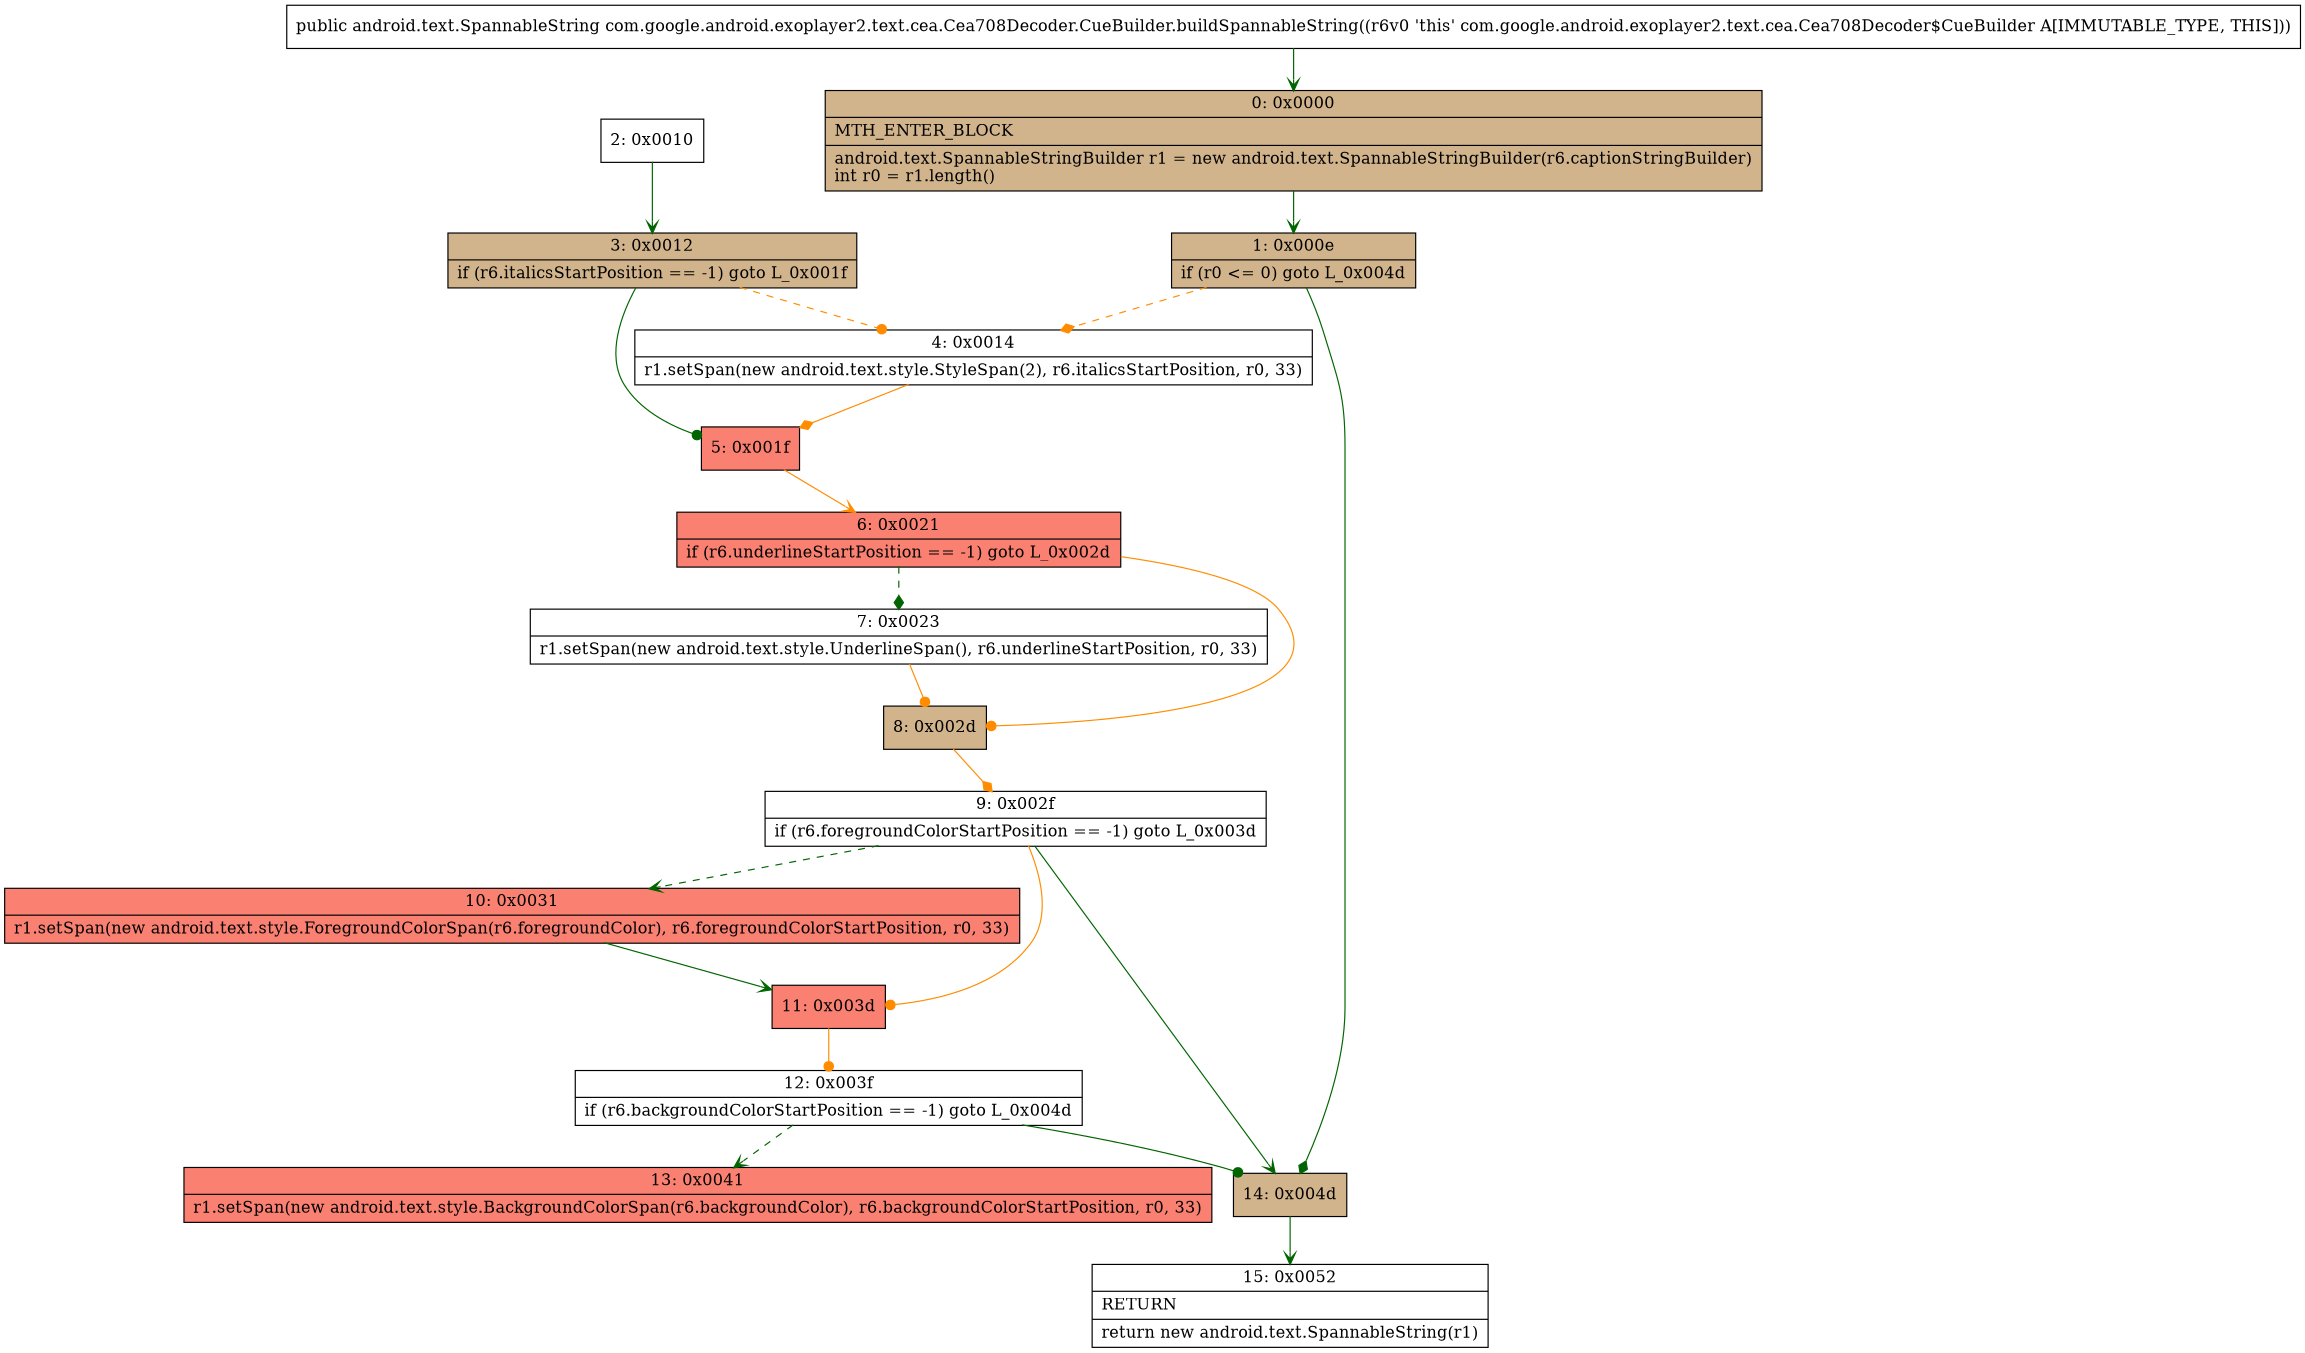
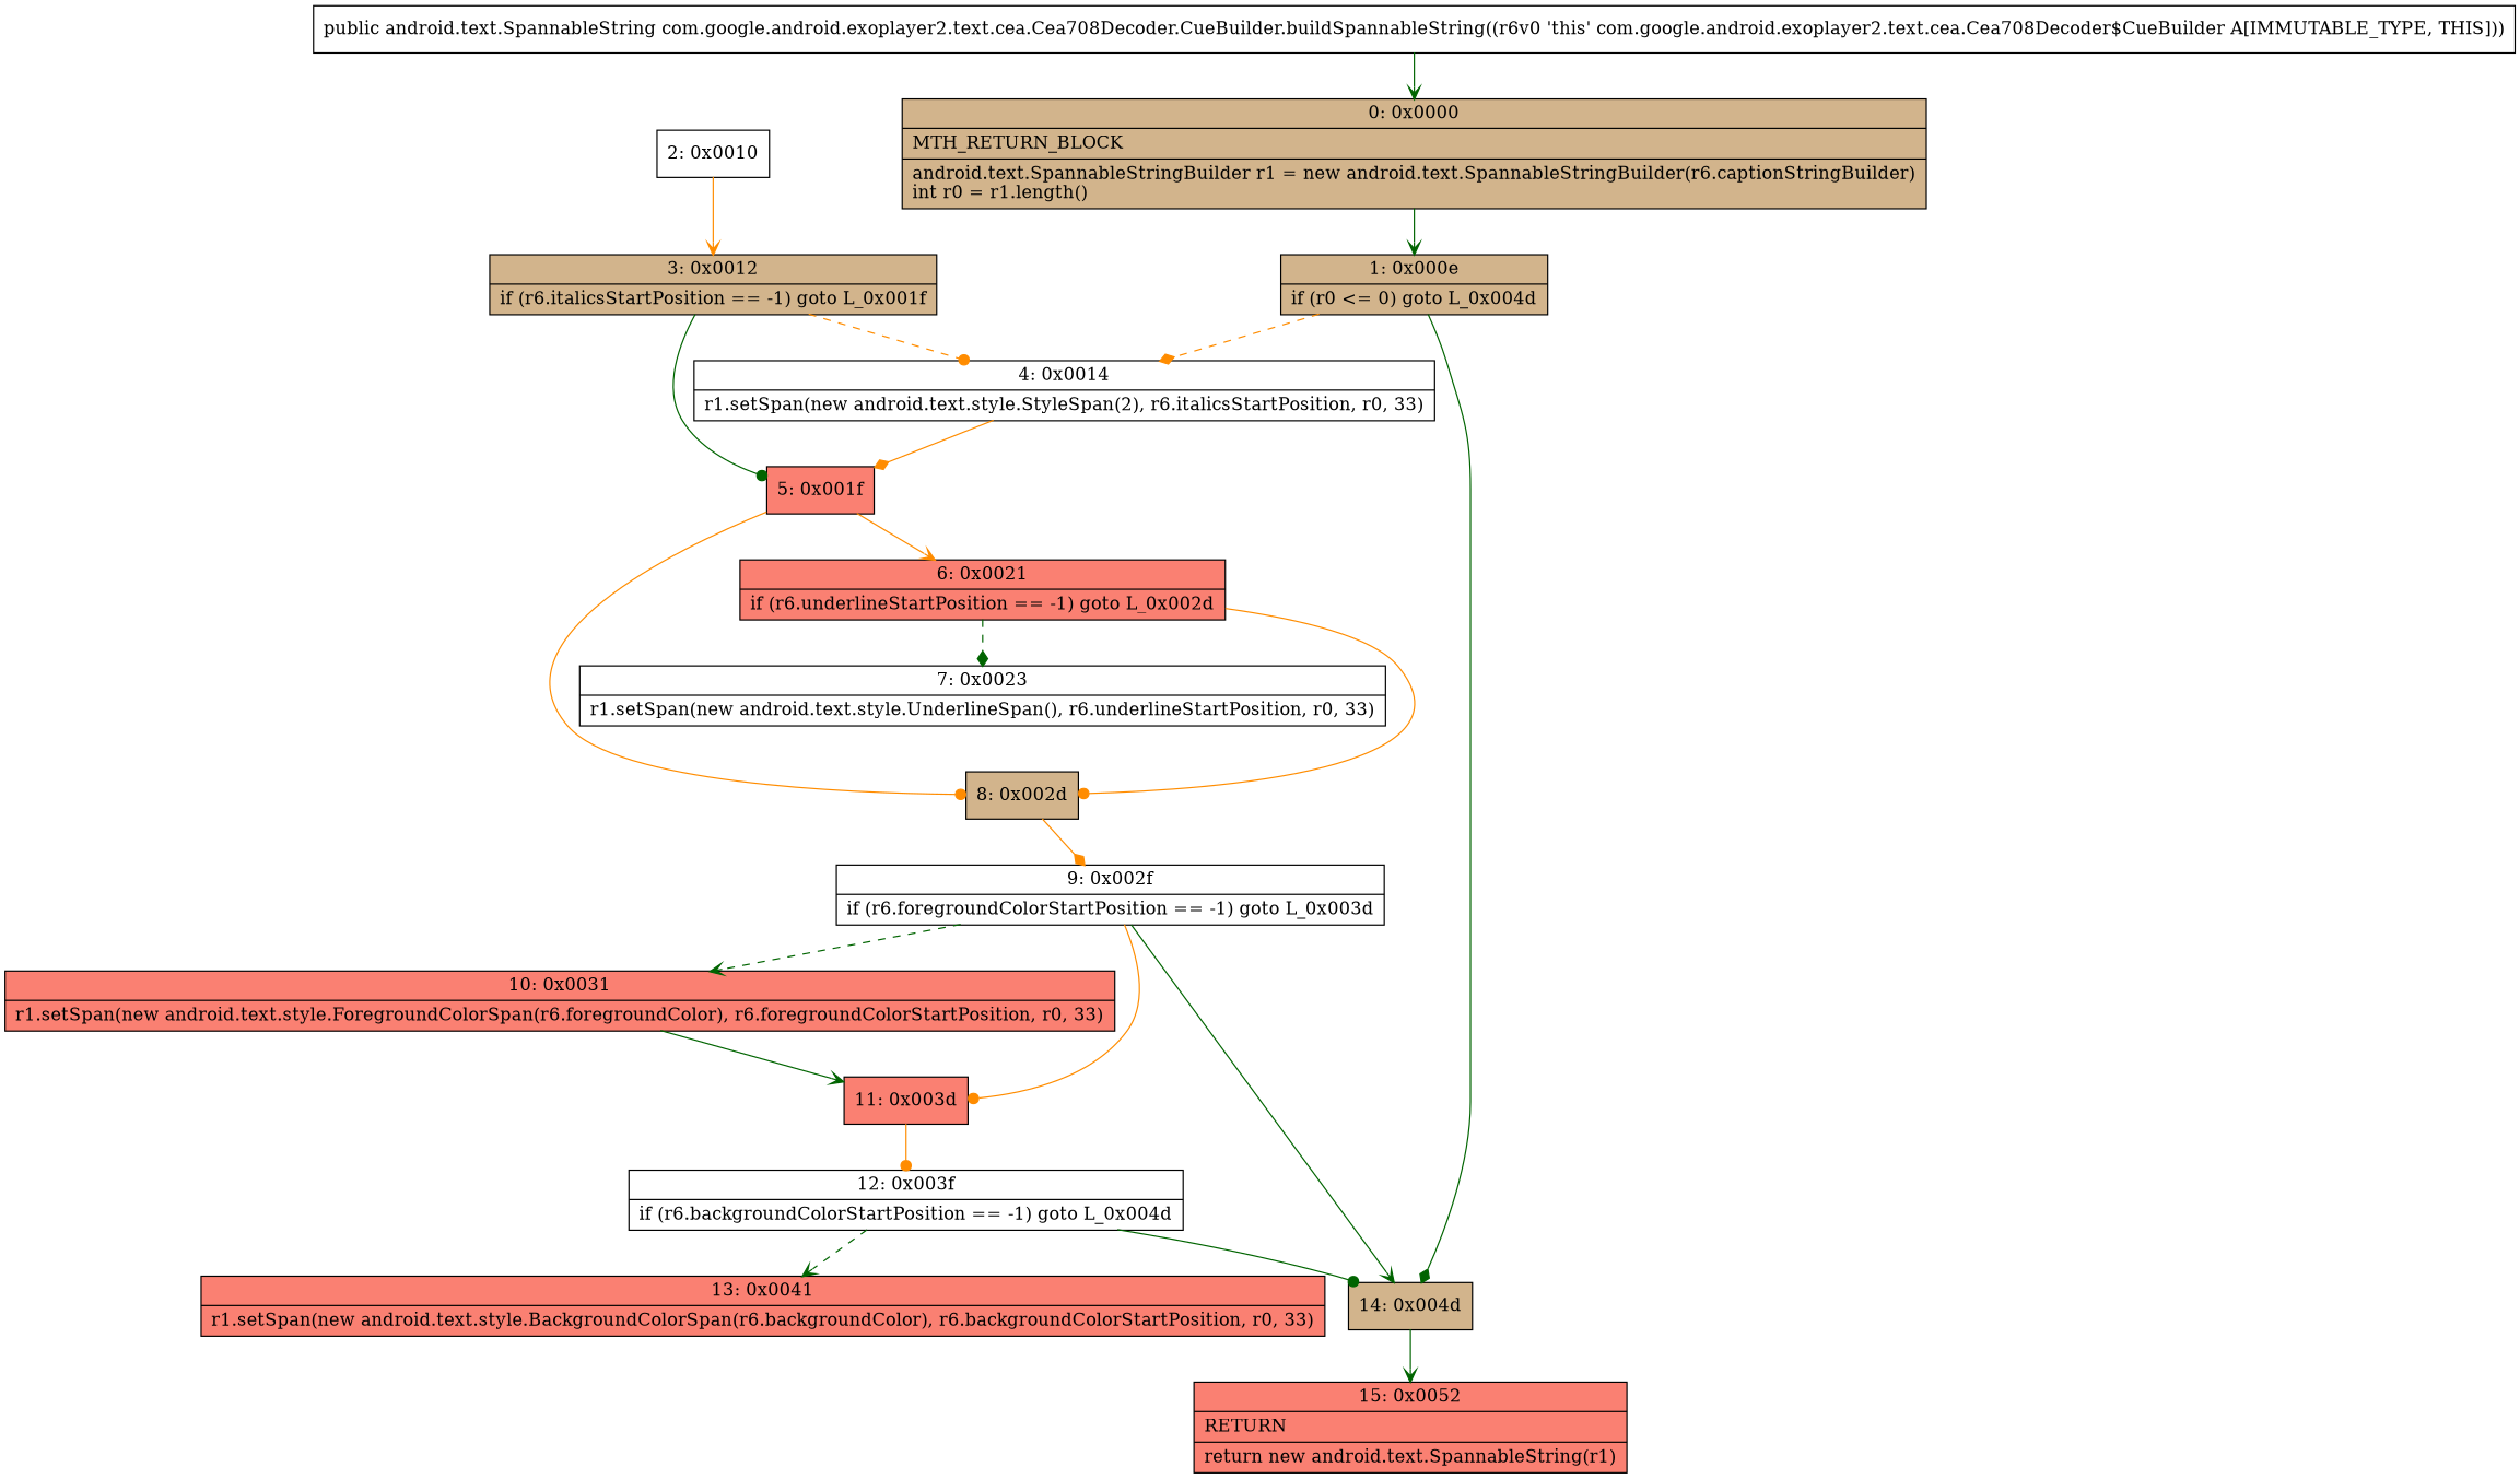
  digraph {
    node [fillcolor=white shape=record style=filled]
    edge [arrowhead=vee color=darkgreen]
-   n1 [fillcolor=tan label="{0\:\ 0x0000|MTH_ENTER_BLOCK\l|android.text.SpannableStringBuilder r1 = new android.text.SpannableStringBuilder(r6.captionStringBuilder)\lint r0 = r1.length()\l}"]
+   n1 [fillcolor=tan label="{0\:\ 0x0000|MTH_RETURN_BLOCK\l|android.text.SpannableStringBuilder r1 = new android.text.SpannableStringBuilder(r6.captionStringBuilder)\lint r0 = r1.length()\l}"]
    n2 [fillcolor=tan label="{1\:\ 0x000e|if (r0 \<= 0) goto L_0x004d\l}"]
    n3 [fillcolor=tan label="{14\:\ 0x004d}"]
    n4 [label="{4\:\ 0x0014|r1.setSpan(new android.text.style.StyleSpan(2), r6.italicsStartPosition, r0, 33)\l}"]
    n5 [label="{2\:\ 0x0010}"]
    n6 [fillcolor=tan label="{3\:\ 0x0012|if (r6.italicsStartPosition == \-1) goto L_0x001f\l}"]
-   n7 [label="{15\:\ 0x0052|RETURN\l|return new android.text.SpannableString(r1)\l}"]
+   n7 [fillcolor=salmon label="{15\:\ 0x0052|RETURN\l|return new android.text.SpannableString(r1)\l}"]
    n8 [fillcolor=salmon label="{5\:\ 0x001f}"]
    n9 [fillcolor=salmon label="{6\:\ 0x0021|if (r6.underlineStartPosition == \-1) goto L_0x002d\l}"]
    n10 [label="{7\:\ 0x0023|r1.setSpan(new android.text.style.UnderlineSpan(), r6.underlineStartPosition, r0, 33)\l}"]
    n11 [fillcolor=tan label="{8\:\ 0x002d}"]
    n12 [label="{9\:\ 0x002f|if (r6.foregroundColorStartPosition == \-1) goto L_0x003d\l}"]
    n13 [fillcolor=salmon label="{10\:\ 0x0031|r1.setSpan(new android.text.style.ForegroundColorSpan(r6.foregroundColor), r6.foregroundColorStartPosition, r0, 33)\l}"]
    n14 [fillcolor=salmon label="{11\:\ 0x003d}"]
    n15 [label="{12\:\ 0x003f|if (r6.backgroundColorStartPosition == \-1) goto L_0x004d\l}"]
    n16 [fillcolor=salmon label="{13\:\ 0x0041|r1.setSpan(new android.text.style.BackgroundColorSpan(r6.backgroundColor), r6.backgroundColorStartPosition, r0, 33)\l}"]
    n17 [label="{public android.text.SpannableString com.google.android.exoplayer2.text.cea.Cea708Decoder.CueBuilder.buildSpannableString((r6v0 'this' com.google.android.exoplayer2.text.cea.Cea708Decoder$CueBuilder A[IMMUTABLE_TYPE, THIS])) }"]
    n1 -> n2
    n2 -> n3 [arrowhead=diamond]
    n2 -> n4 [arrowhead=diamond color=darkorange style=dashed]
    n3 -> n7
    n4 -> n8 [arrowhead=diamond color=darkorange]
-   n5 -> n6
+   n5 -> n6 [color=darkorange]
    n6 -> n4 [arrowhead=dot color=darkorange style=dashed]
    n6 -> n8 [arrowhead=dot]
    n8 -> n9 [color=darkorange]
    n9 -> n10 [arrowhead=diamond style=dashed]
    n9 -> n11 [arrowhead=dot color=darkorange]
-   n10 -> n11 [arrowhead=dot color=darkorange]
+   n8 -> n11 [arrowhead=dot color=darkorange]
    n11 -> n12 [arrowhead=diamond color=darkorange]
    n12 -> n3
    n12 -> n13 [style=dashed]
    n12 -> n14 [arrowhead=dot color=darkorange]
    n13 -> n14
    n14 -> n15 [arrowhead=dot color=darkorange]
    n15 -> n3 [arrowhead=dot]
    n15 -> n16 [style=dashed]
    n17 -> n1
  }
